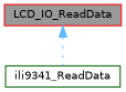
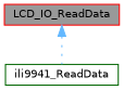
  digraph {
    rankdir=TB
    node [fontname=Helvetica fontsize=10 shape=box style=filled]
    n1 [color=red fillcolor=grey60 fontcolor=black height=0.2 label=LCD_IO_ReadData width=0.4]
-   n2 [color=darkgreen fillcolor=white height=0.2 label=ili9341_ReadData width=0.4]
+   n2 [color=darkgreen fillcolor=white height=0.2 label=ili9941_ReadData width=0.4]
    n1 -> n2 [color=steelblue1 dir=back fontname=Helvetica fontsize=10 labelfontname=Helvetica labelfontsize=10 style=dotted]
  }
